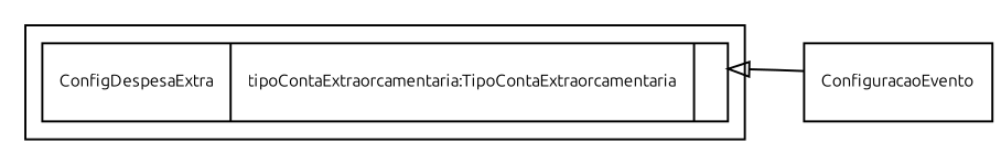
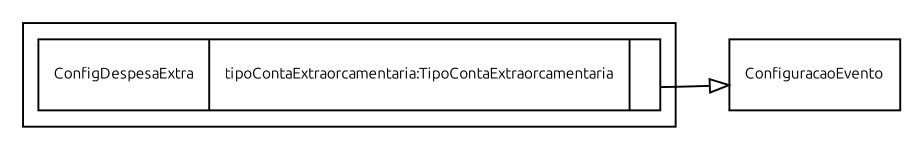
  digraph {
    fontname=Ubuntu
    fontsize=8
    rankdir=LR
    node [fontname=Ubuntu fontsize=8 shape=record]
    n1 [label="{ConfigDespesaExtra|tipoContaExtraorcamentaria:TipoContaExtraorcamentaria\l|\l}"]
    ConfiguracaoEvento
    subgraph cluster_1 {
      n1
    }
-   ConfiguracaoEvento -> n1 [arrowhead=empty fontname=Ubuntu fontsize=8]
+   n1 -> ConfiguracaoEvento [arrowhead=empty fontname=Ubuntu fontsize=8]
  }
